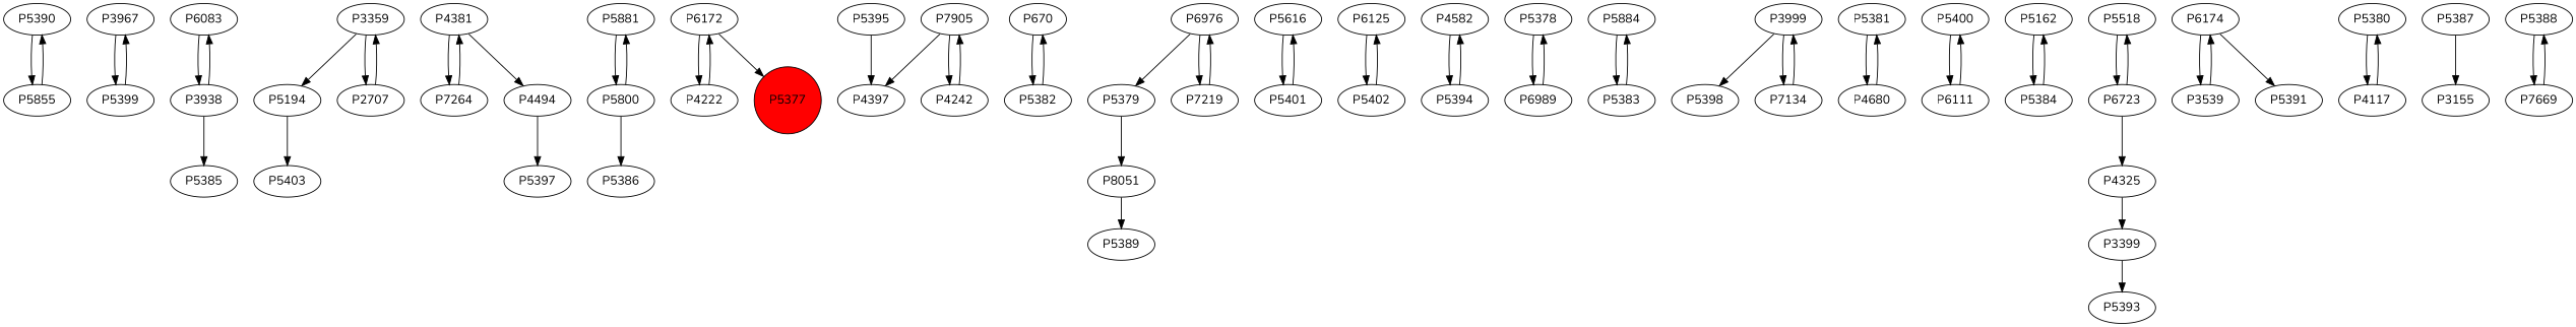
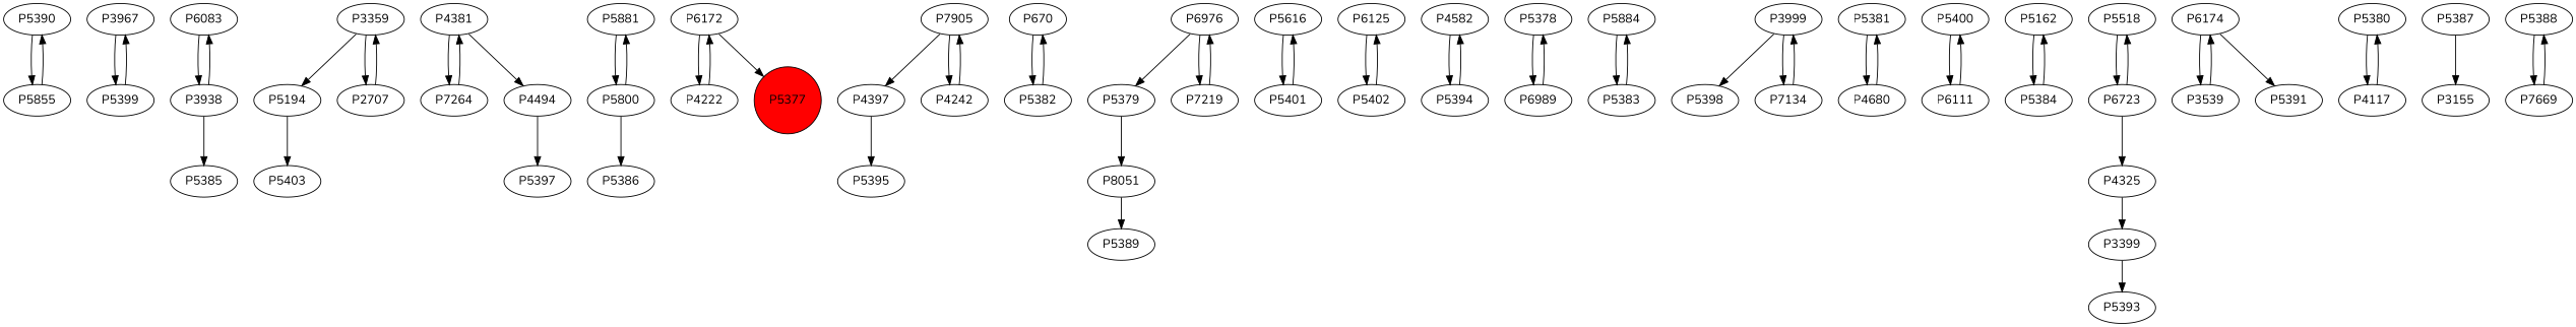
  digraph {
    fontname=Nunito
    node [fontname=Nunito]
    edge [fontname=Nunito]
    P5390
    P5855
    P3967
    P5399
    P6083
    P3938
    P5385
    P3359
    P5194
    P2707
    P5403
    P4381
    P7264
    P4494
    P5397
    P5881
    P5800
    P5386
    P6172
    P4222
    P5377 [fillcolor=red shape=circle style=filled]
    P4397
    P5395
    P670
    P5382
    P8051
    P5389
    P6976
    P5379
    P7219
    P5616
    P5401
    P6125
    P5402
    P4582
    P5394
    P5378
    P6989
    P5884
    P5383
    P3999
    P5398
    P7134
    P5381
    P4680
    P7905
    P4242
    P5400
    P6111
    P5162
    P5384
    P5518
    P6723
    P4325
    P3399
    P6174
    P3539
    P5391
    P5393
    P5380
    P4117
    P5387
    P3155
    P5388
    P7669
    P5390 -> P5855
    P5855 -> P5390
    P3967 -> P5399
    P5399 -> P3967
    P6083 -> P3938
    P3938 -> P6083
    P3938 -> P5385
    P3359 -> P5194
    P3359 -> P2707
    P5194 -> P5403
    P2707 -> P3359
    P4381 -> P7264
    P4381 -> P4494
    P7264 -> P4381
    P4494 -> P5397
    P5881 -> P5800
    P5800 -> P5881
    P5800 -> P5386
    P6172 -> P4222
    P6172 -> P5377
    P4222 -> P6172
-   P5395 -> P4397
+   P4397 -> P5395
    P670 -> P5382
    P5382 -> P670
    P8051 -> P5389
    P6976 -> P5379
    P6976 -> P7219
    P5379 -> P8051
    P7219 -> P6976
    P5616 -> P5401
    P5401 -> P5616
    P6125 -> P5402
    P5402 -> P6125
    P4582 -> P5394
    P5394 -> P4582
    P5378 -> P6989
    P6989 -> P5378
    P5884 -> P5383
    P5383 -> P5884
    P3999 -> P5398
    P3999 -> P7134
    P7134 -> P3999
    P5381 -> P4680
    P4680 -> P5381
    P7905 -> P4397
    P7905 -> P4242
    P4242 -> P7905
    P5400 -> P6111
    P6111 -> P5400
    P5162 -> P5384
    P5384 -> P5162
    P5518 -> P6723
    P6723 -> P5518
    P6723 -> P4325
    P4325 -> P3399
    P3399 -> P5393
    P6174 -> P3539
    P6174 -> P5391
    P3539 -> P6174
    P5380 -> P4117
    P4117 -> P5380
    P5387 -> P3155
    P5388 -> P7669
    P7669 -> P5388
  }
